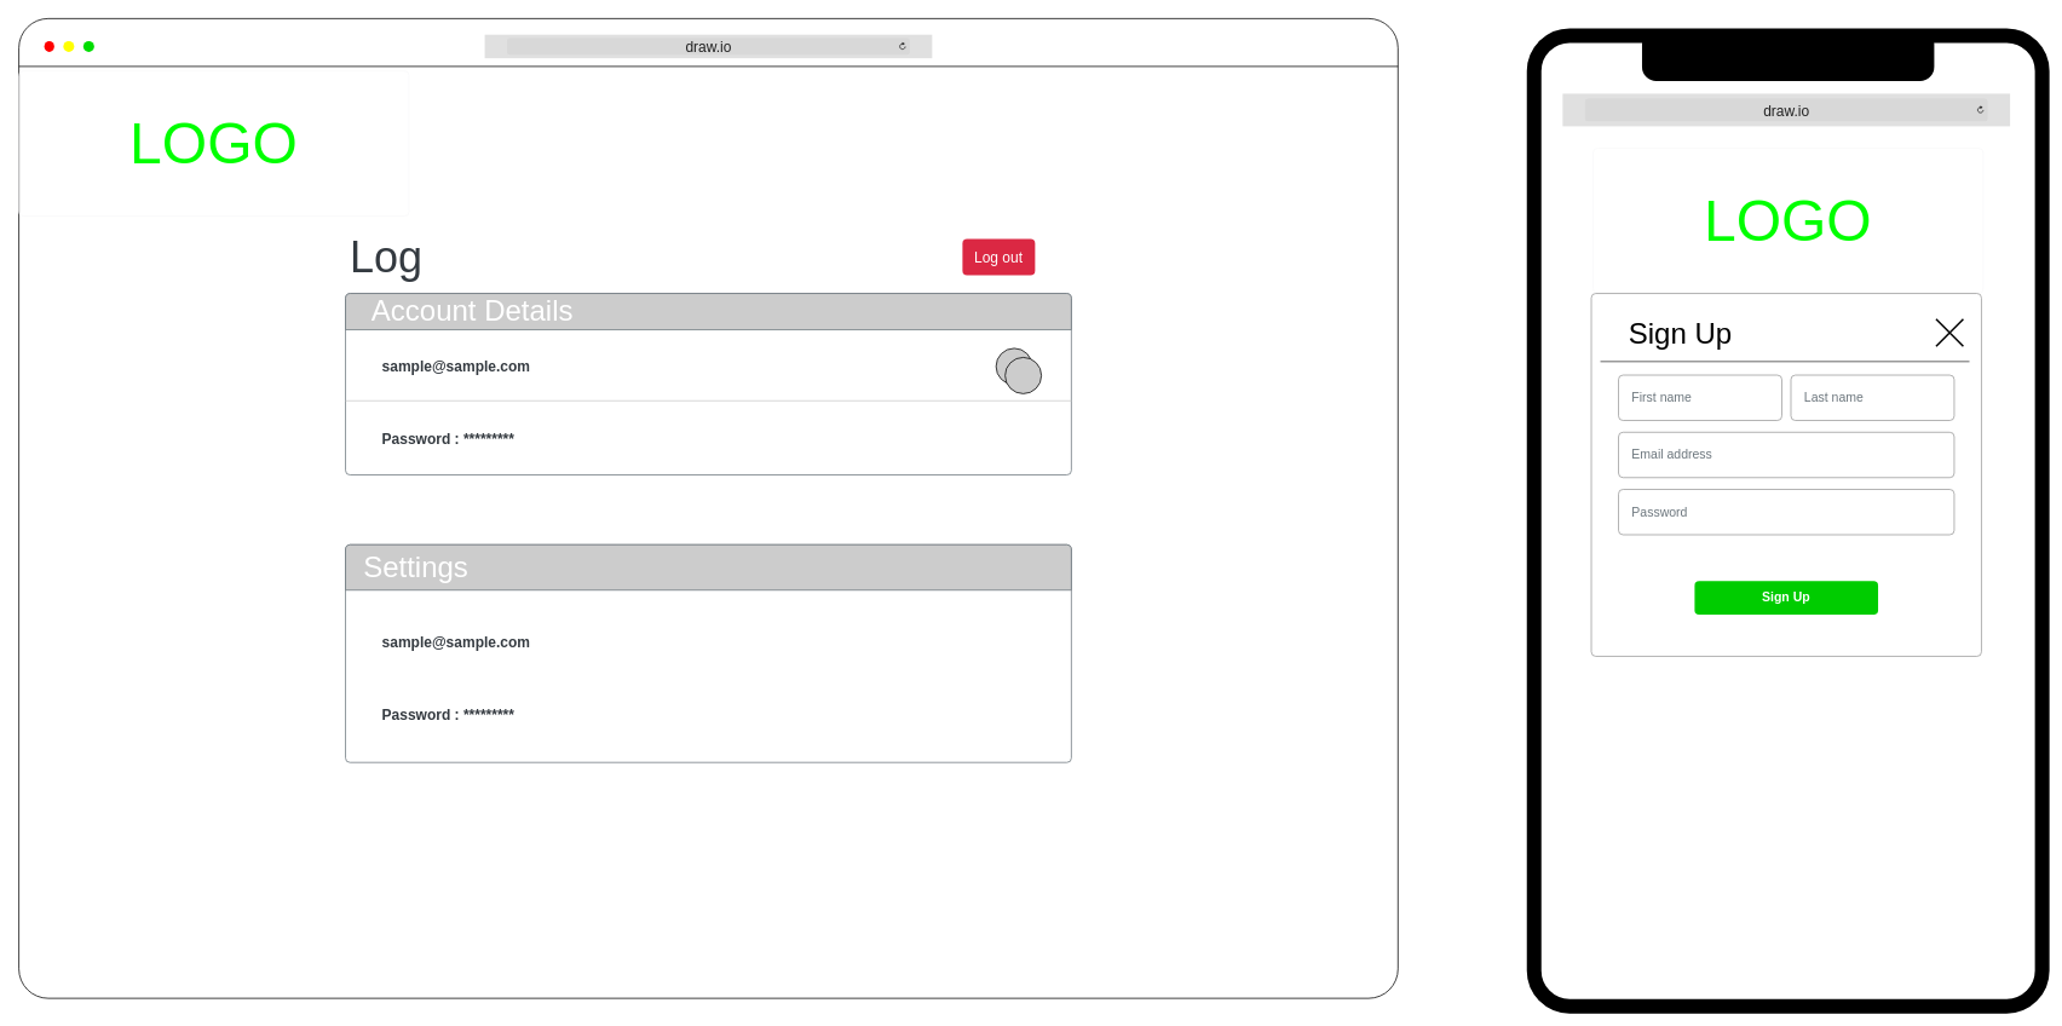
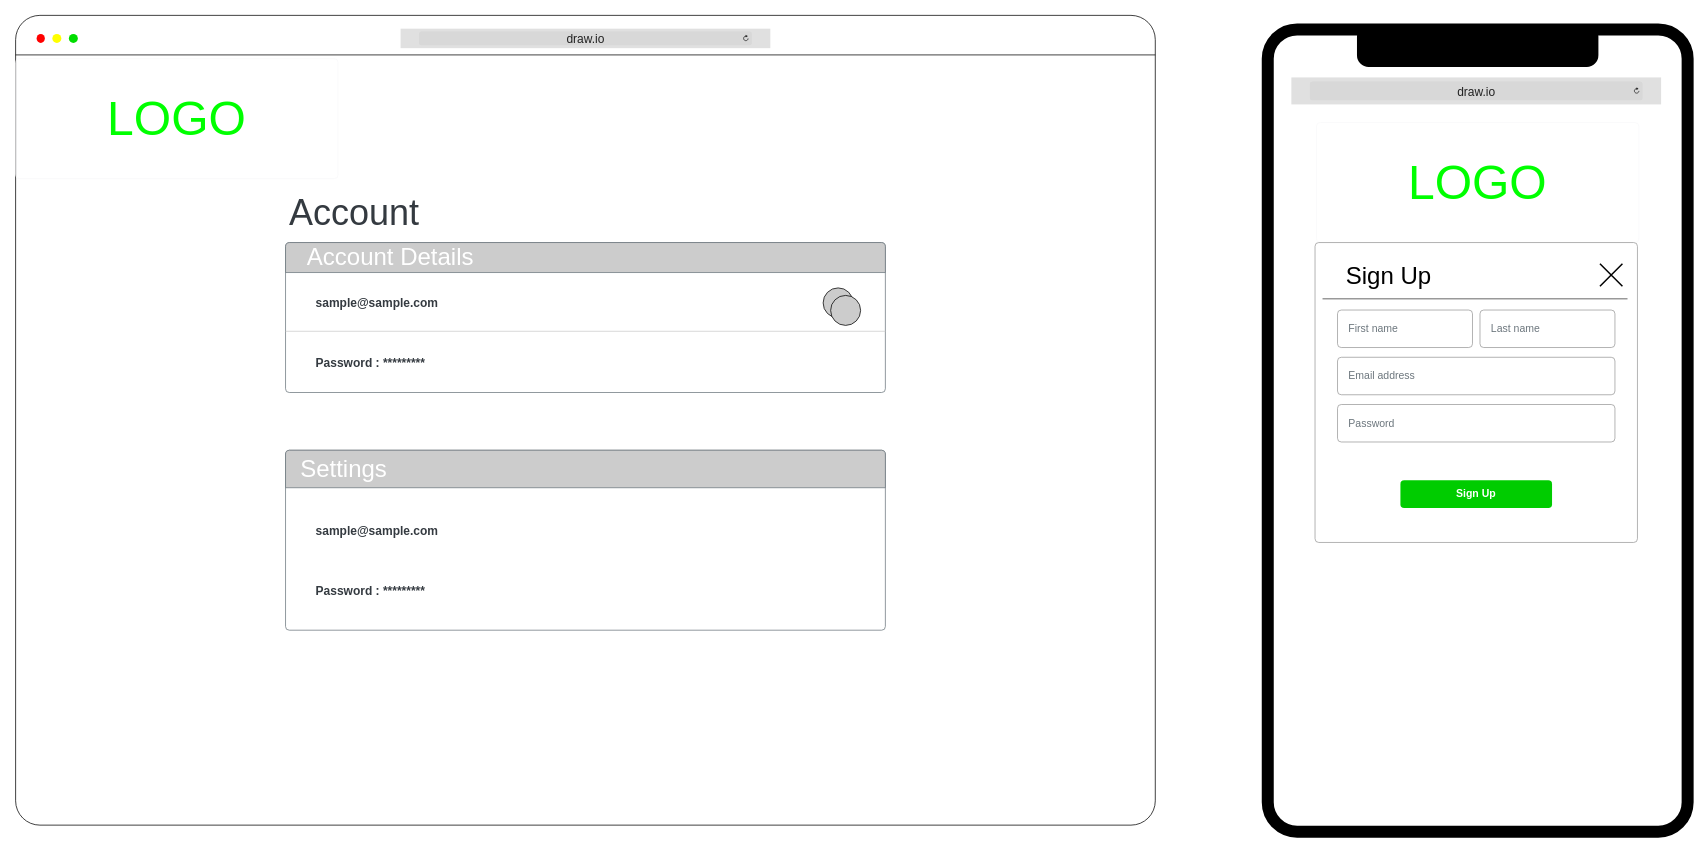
  <mxCell id="0" />
  <mxCell id="1" parent="0" />
  <mxCell id="2" value="" style="rounded=1;whiteSpace=wrap;html=1;arcSize=3;fontColor=default;" parent="1" vertex="1"><mxGeometry x="20" y="20" width="1520" height="1080" as="geometry" /></mxCell>
  <mxCell id="3" value="" style="line;strokeWidth=1;html=1;strokeColor=#000000;rounded=1;" parent="1" vertex="1"><mxGeometry x="20" y="67.75" width="1520" height="10" as="geometry" /></mxCell>
  <mxCell id="4" value="" style="verticalLabelPosition=bottom;labelBackgroundColor=default;verticalAlign=top;shadow=0;dashed=0;strokeWidth=2;shape=mxgraph.ios7.misc.add;fillColor=#00DD00;strokeColor=none;sketch=0;fontColor=default;html=1;rounded=1;" parent="1" vertex="1"><mxGeometry x="91" y="44.75" width="12" height="12" as="geometry" /></mxCell>
  <mxCell id="5" value="" style="html=1;verticalLabelPosition=bottom;labelBackgroundColor=#ffffff;verticalAlign=top;shadow=0;dashed=0;strokeWidth=2;shape=mxgraph.ios7.misc.delete;fillColor=#ff0000;strokeColor=none;sketch=0;rounded=1;" parent="1" vertex="1"><mxGeometry x="48" y="44.75" width="11" height="12" as="geometry" /></mxCell>
  <mxCell id="6" value="" style="html=1;verticalLabelPosition=bottom;labelBackgroundColor=#ffffff;verticalAlign=top;shadow=0;dashed=0;strokeWidth=2;shape=mxgraph.ios7.misc.delete;fillColor=#FFFF00;strokeColor=none;sketch=0;rounded=1;" parent="1" vertex="1"><mxGeometry x="69" y="44.75" width="12" height="12" as="geometry" /></mxCell>
  <mxCell id="7" value="&lt;font style=&quot;font-size: 16px&quot;&gt;draw.io&lt;/font&gt;" style="html=1;strokeWidth=1;shadow=0;dashed=0;shape=mxgraph.ios7ui.url;fillColor=#e0e0e0;strokeColor=#c0c0c0;buttonText=;strokeColor2=#222222;fontColor=#222222;fontSize=8;spacingTop=2;align=center;rounded=1;" parent="1" vertex="1"><mxGeometry x="533.44" y="37.75" width="493.13" height="26" as="geometry" /></mxCell>
  <mxCell id="8" value="" style="rounded=1;whiteSpace=wrap;html=1;arcSize=7;fontColor=default;strokeWidth=16;" parent="1" vertex="1"><mxGeometry x="1690" y="38.75" width="560" height="1070" as="geometry" /></mxCell>
  <mxCell id="9" value="" style="rounded=1;whiteSpace=wrap;html=1;shadow=0;fontSize=27;fontColor=#FFFFFF;strokeColor=#000000;strokeWidth=2;fillColor=#000000;gradientColor=none;arcSize=27;" parent="1" vertex="1"><mxGeometry x="1810" y="33.75" width="320" height="54" as="geometry" /></mxCell>
  <mxCell id="10" value="&lt;font style=&quot;font-size: 16px&quot;&gt;draw.io&lt;/font&gt;" style="html=1;strokeWidth=1;shadow=0;dashed=0;shape=mxgraph.ios7ui.url;fillColor=#e0e0e0;strokeColor=#c0c0c0;buttonText=;strokeColor2=#222222;fontColor=#222222;fontSize=8;spacingTop=2;align=center;rounded=1;" parent="1" vertex="1"><mxGeometry x="1721.5" y="102.75" width="493.13" height="36" as="geometry" /></mxCell>
  <mxCell id="11" value="LOGO" style="html=1;shadow=0;dashed=0;shape=mxgraph.bootstrap.rrect;rSize=5;strokeColor=#F8F9FA;strokeWidth=1;fillColor=none;fontColor=#00FF00;whiteSpace=wrap;align=center;verticalAlign=middle;spacingLeft=0;fontStyle=0;fontSize=64;spacing=5;sketch=0;" parent="1" vertex="1"><mxGeometry x="20" y="77.75" width="430" height="160" as="geometry" /></mxCell>
  <mxCell id="12" value="LOGO" style="html=1;shadow=0;dashed=0;shape=mxgraph.bootstrap.rrect;rSize=5;strokeColor=#F8F9FA;strokeWidth=1;fillColor=none;fontColor=#00FF00;whiteSpace=wrap;align=center;verticalAlign=middle;spacingLeft=0;fontStyle=0;fontSize=64;spacing=5;sketch=0;" parent="1" vertex="1"><mxGeometry x="1755" y="163" width="430" height="160" as="geometry" /></mxCell>
  <mxCell id="13" value="" style="html=1;shadow=0;dashed=0;shape=mxgraph.bootstrap.rrect;rSize=5;fillColor=#FFFFFF;strokeColor=#999999;fontSize=72;fontColor=#00CC00;" parent="1" vertex="1"><mxGeometry x="1753.06" y="323" width="430" height="400" as="geometry" /></mxCell>
  <mxCell id="14" value="First name" style="html=1;shadow=0;dashed=0;shape=mxgraph.bootstrap.rrect;rSize=5;fillColor=none;strokeColor=#999999;align=left;spacing=15;fontSize=14;fontColor=#6C767D;" parent="13" vertex="1"><mxGeometry width="180" height="50" relative="1" as="geometry"><mxPoint x="30" y="90" as="offset" /></mxGeometry></mxCell>
  <mxCell id="15" value="Password" style="html=1;shadow=0;dashed=0;shape=mxgraph.bootstrap.rrect;rSize=5;fillColor=none;strokeColor=#999999;align=left;spacing=15;fontSize=14;fontColor=#6C767D;" parent="13" vertex="1"><mxGeometry width="370" height="50" relative="1" as="geometry"><mxPoint x="30" y="216" as="offset" /></mxGeometry></mxCell>
  <mxCell id="16" value="" style="shape=line;strokeColor=#999999;perimeter=none;resizeWidth=1;fontSize=72;fontColor=#00CC00;strokeWidth=2;sketch=0;" parent="13" vertex="1"><mxGeometry width="406.757" height="10" relative="1" as="geometry"><mxPoint x="10" y="70" as="offset" /></mxGeometry></mxCell>
  <mxCell id="17" value="Sign Up" style="html=1;shadow=0;dashed=0;shape=mxgraph.bootstrap.rrect;rSize=5;strokeColor=none;strokeWidth=1;fillColor=#00CC00;fontColor=#FFFFFF;whiteSpace=wrap;align=center;verticalAlign=middle;spacingLeft=0;fontStyle=1;fontSize=14;spacing=5;" parent="13" vertex="1"><mxGeometry x="113.882" y="317.002" width="202.228" height="36.905" as="geometry" /></mxCell>
  <mxCell id="18" value="Last name" style="html=1;shadow=0;dashed=0;shape=mxgraph.bootstrap.rrect;rSize=5;fillColor=none;strokeColor=#999999;align=left;spacing=15;fontSize=14;fontColor=#6C767D;" parent="13" vertex="1"><mxGeometry width="180" height="50" relative="1" as="geometry"><mxPoint x="220" y="90" as="offset" /></mxGeometry></mxCell>
  <mxCell id="19" value="Email address" style="html=1;shadow=0;dashed=0;shape=mxgraph.bootstrap.rrect;rSize=5;fillColor=none;strokeColor=#999999;align=left;spacing=15;fontSize=14;fontColor=#6C767D;" parent="13" vertex="1"><mxGeometry width="370" height="50" relative="1" as="geometry"><mxPoint x="30" y="153" as="offset" /></mxGeometry></mxCell>
  <mxCell id="20" value="Sign Up" style="html=1;shadow=0;dashed=0;shape=mxgraph.bootstrap.rrect;rSize=5;strokeColor=none;strokeWidth=1;fillColor=none;fontColor=#000000;whiteSpace=wrap;align=center;verticalAlign=middle;spacingLeft=0;fontStyle=0;fontSize=32;spacing=5;sketch=0;" parent="13" vertex="1"><mxGeometry x="23.243" y="21.098" width="151.081" height="48.708" as="geometry" /></mxCell>
  <mxCell id="21" value="" style="shape=umlDestroy;shadow=0;sketch=0;fontSize=32;fontColor=#000000;strokeWidth=2;fillColor=none;" parent="13" vertex="1"><mxGeometry x="380" y="28.156" width="30" height="30" as="geometry" /></mxCell>
  <mxCell id="22" value="" style="html=1;shadow=0;dashed=0;shape=mxgraph.bootstrap.rrect;rSize=5;strokeColor=#6C767D;html=1;whiteSpace=wrap;fillColor=#ffffff;fontColor=#212529;verticalAlign=bottom;align=left;spacing=20;spacingBottom=0;fontSize=14;" parent="1" vertex="1"><mxGeometry x="380" y="323" width="800.01" height="200" as="geometry" /></mxCell>
  <mxCell id="23" value="&amp;nbsp;Account Details" style="html=1;shadow=0;dashed=0;shape=mxgraph.bootstrap.topButton;rSize=5;perimeter=none;whiteSpace=wrap;fillColor=#CCCCCC;strokeColor=#6C767D;fontColor=#FFFFFF;resizeWidth=1;fontSize=32;align=left;spacing=20;fontStyle=0" parent="22" vertex="1"><mxGeometry width="800" height="40" relative="1" as="geometry" /></mxCell>
  <mxCell id="24" value="&lt;span style=&quot;white-space: pre&quot;&gt;&#09;&lt;/span&gt;sample@sample.com" style="html=1;shadow=0;dashed=0;shape=mxgraph.bootstrap.rrect;rSize=5;strokeColor=none;strokeWidth=1;fillColor=none;fontColor=#343A40;whiteSpace=wrap;align=left;verticalAlign=middle;spacingLeft=0;fontStyle=1;fontSize=16;spacing=5;" parent="22" vertex="1"><mxGeometry x="-9.095e-15" y="40.502" width="800" height="80" as="geometry" /></mxCell>
  <mxCell id="25" value="&lt;span style=&quot;white-space: pre&quot;&gt;&#09;&lt;/span&gt;Password : *********" style="html=1;shadow=0;dashed=0;shape=mxgraph.bootstrap.rrect;rSize=5;strokeColor=none;strokeWidth=1;fillColor=none;fontColor=#343A40;whiteSpace=wrap;align=left;verticalAlign=middle;spacingLeft=0;fontStyle=1;fontSize=16;spacing=5;" parent="22" vertex="1"><mxGeometry x="0.01" y="120.002" width="800" height="80" as="geometry" /></mxCell>
  <mxCell id="26" value="" style="line;strokeWidth=1;html=1;shadow=0;fontSize=32;fontColor=#FFFFFF;fillColor=none;gradientColor=none;strokeColor=#CCCCCC;" parent="22" vertex="1"><mxGeometry x="0.01" y="114.167" width="799.99" height="8.333" as="geometry" /></mxCell>
  <mxCell id="27" value="" style="html=1;shadow=0;dashed=0;shape=mxgraph.bootstrap.radioButton2;labelPosition=right;verticalLabelPosition=middle;align=left;verticalAlign=middle;gradientColor=none;fillColor=#CCCCCC;checked=0;spacing=5;checkedFill=#0085FC;checkedStroke=#ffffff;sketch=0;fontSize=32;fontColor=#FFFFFF;strokeColor=default;" parent="22" vertex="1"><mxGeometry x="717" y="60.5" width="40" height="40" as="geometry" /></mxCell>
  <mxCell id="28" value="" style="shape=image;verticalLabelPosition=bottom;labelBackgroundColor=#ffffff;verticalAlign=top;aspect=fixed;imageAspect=0;image=https://cdn-icons-png.flaticon.com/512/61/61456.png;" parent="22" vertex="1"><mxGeometry x="727.005" y="70.502" width="20" height="20" as="geometry" /></mxCell>
  <mxCell id="29" value="" style="html=1;shadow=0;dashed=0;shape=mxgraph.bootstrap.radioButton2;labelPosition=right;verticalLabelPosition=middle;align=left;verticalAlign=middle;gradientColor=none;fillColor=#CCCCCC;checked=0;spacing=5;checkedFill=#0085FC;checkedStroke=#ffffff;sketch=0;fontSize=32;fontColor=#FFFFFF;strokeColor=default;" parent="22" vertex="1"><mxGeometry x="727" y="70.5" width="40" height="40" as="geometry" /></mxCell>
  <mxCell id="30" value="" style="shape=image;verticalLabelPosition=bottom;labelBackgroundColor=#ffffff;verticalAlign=top;aspect=fixed;imageAspect=0;image=https://cdn-icons-png.flaticon.com/512/61/61456.png;" parent="22" vertex="1"><mxGeometry x="737.005" y="80.502" width="20" height="20" as="geometry" /></mxCell>
- <mxCell id="31" value="Log" style="html=1;shadow=0;dashed=0;shape=mxgraph.bootstrap.rrect;rSize=5;strokeColor=none;strokeWidth=1;fillColor=none;fontColor=#343A40;whiteSpace=wrap;align=left;verticalAlign=middle;spacingLeft=0;fontStyle=0;fontSize=48;spacing=5;" parent="1" vertex="1"><mxGeometry x="380" y="243" width="400" height="80" as="geometry" /></mxCell>
- <mxCell id="32" value="Log out" style="html=1;shadow=0;dashed=0;shape=mxgraph.bootstrap.rrect;rSize=5;strokeColor=none;strokeWidth=1;fillColor=#DB2843;fontColor=#FFFFFF;whiteSpace=wrap;align=center;verticalAlign=middle;spacingLeft=0;fontStyle=0;fontSize=16;spacing=5;" parent="1" vertex="1"><mxGeometry x="1060" y="263" width="80" height="40" as="geometry" /></mxCell>
+ <mxCell id="31" value="Account" style="html=1;shadow=0;dashed=0;shape=mxgraph.bootstrap.rrect;rSize=5;strokeColor=none;strokeWidth=1;fillColor=none;fontColor=#343A40;whiteSpace=wrap;align=left;verticalAlign=middle;spacingLeft=0;fontStyle=0;fontSize=48;spacing=5;" parent="1" vertex="1"><mxGeometry x="380" y="243" width="400" height="80" as="geometry" /></mxCell>
  <mxCell id="33" value="" style="html=1;shadow=0;dashed=0;shape=mxgraph.bootstrap.rrect;rSize=5;strokeColor=#6C767D;html=1;whiteSpace=wrap;fillColor=#ffffff;fontColor=#212529;verticalAlign=bottom;align=left;spacing=20;spacingBottom=0;fontSize=14;" parent="1" vertex="1"><mxGeometry x="380" y="600" width="800.01" height="240" as="geometry" /></mxCell>
  <mxCell id="34" value="Settings" style="html=1;shadow=0;dashed=0;shape=mxgraph.bootstrap.topButton;rSize=5;perimeter=none;whiteSpace=wrap;fillColor=#CCCCCC;strokeColor=#6C767D;fontColor=#FFFFFF;resizeWidth=1;fontSize=32;align=left;spacing=20;fontStyle=0" parent="33" vertex="1"><mxGeometry width="800" height="50" relative="1" as="geometry" /></mxCell>
  <mxCell id="35" value="&lt;span style=&quot;white-space: pre&quot;&gt;&#09;&lt;/span&gt;sample@sample.com" style="html=1;shadow=0;dashed=0;shape=mxgraph.bootstrap.rrect;rSize=5;strokeColor=none;strokeWidth=1;fillColor=none;fontColor=#343A40;whiteSpace=wrap;align=left;verticalAlign=middle;spacingLeft=0;fontStyle=1;fontSize=16;spacing=5;" parent="33" vertex="1"><mxGeometry x="0.01" y="67.002" width="800" height="80" as="geometry" /></mxCell>
  <mxCell id="36" value="&lt;span style=&quot;white-space: pre&quot;&gt;&#09;&lt;/span&gt;Password : *********" style="html=1;shadow=0;dashed=0;shape=mxgraph.bootstrap.rrect;rSize=5;strokeColor=none;strokeWidth=1;fillColor=none;fontColor=#343A40;whiteSpace=wrap;align=left;verticalAlign=middle;spacingLeft=0;fontStyle=1;fontSize=16;spacing=5;" parent="33" vertex="1"><mxGeometry x="0.01" y="147.002" width="800" height="80" as="geometry" /></mxCell>
